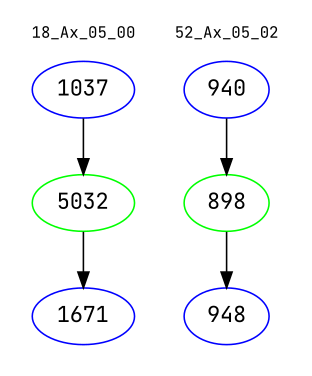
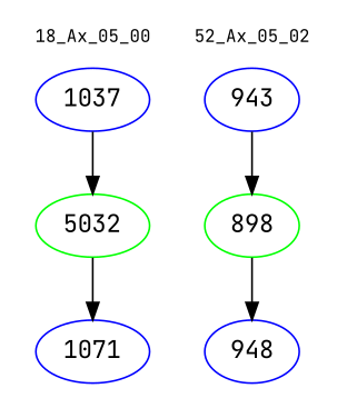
  digraph {
    fontname="JetBrains Mono"
    node [color=blue fontname="JetBrains Mono"]
    edge [color=black fontname="JetBrains Mono"]
    n1 [label=1037]
    n2 [color=green label=5032]
-   n3 [label=1671]
-   n4 [label=940]
+   n3 [label=1071]
+   n4 [label=943]
    n5 [color=green label=898]
    n6 [label=948]
    subgraph cluster_1 {
      color=white
      fontsize=10
      label="18_Ax_05_00"
      n1
      n2
      n3
    }
    subgraph cluster_2 {
      color=white
      fontsize=10
      label="52_Ax_05_02"
      n4
      n5
      n6
    }
    n1 -> n2
    n2 -> n3
    n4 -> n5
    n5 -> n6
  }
